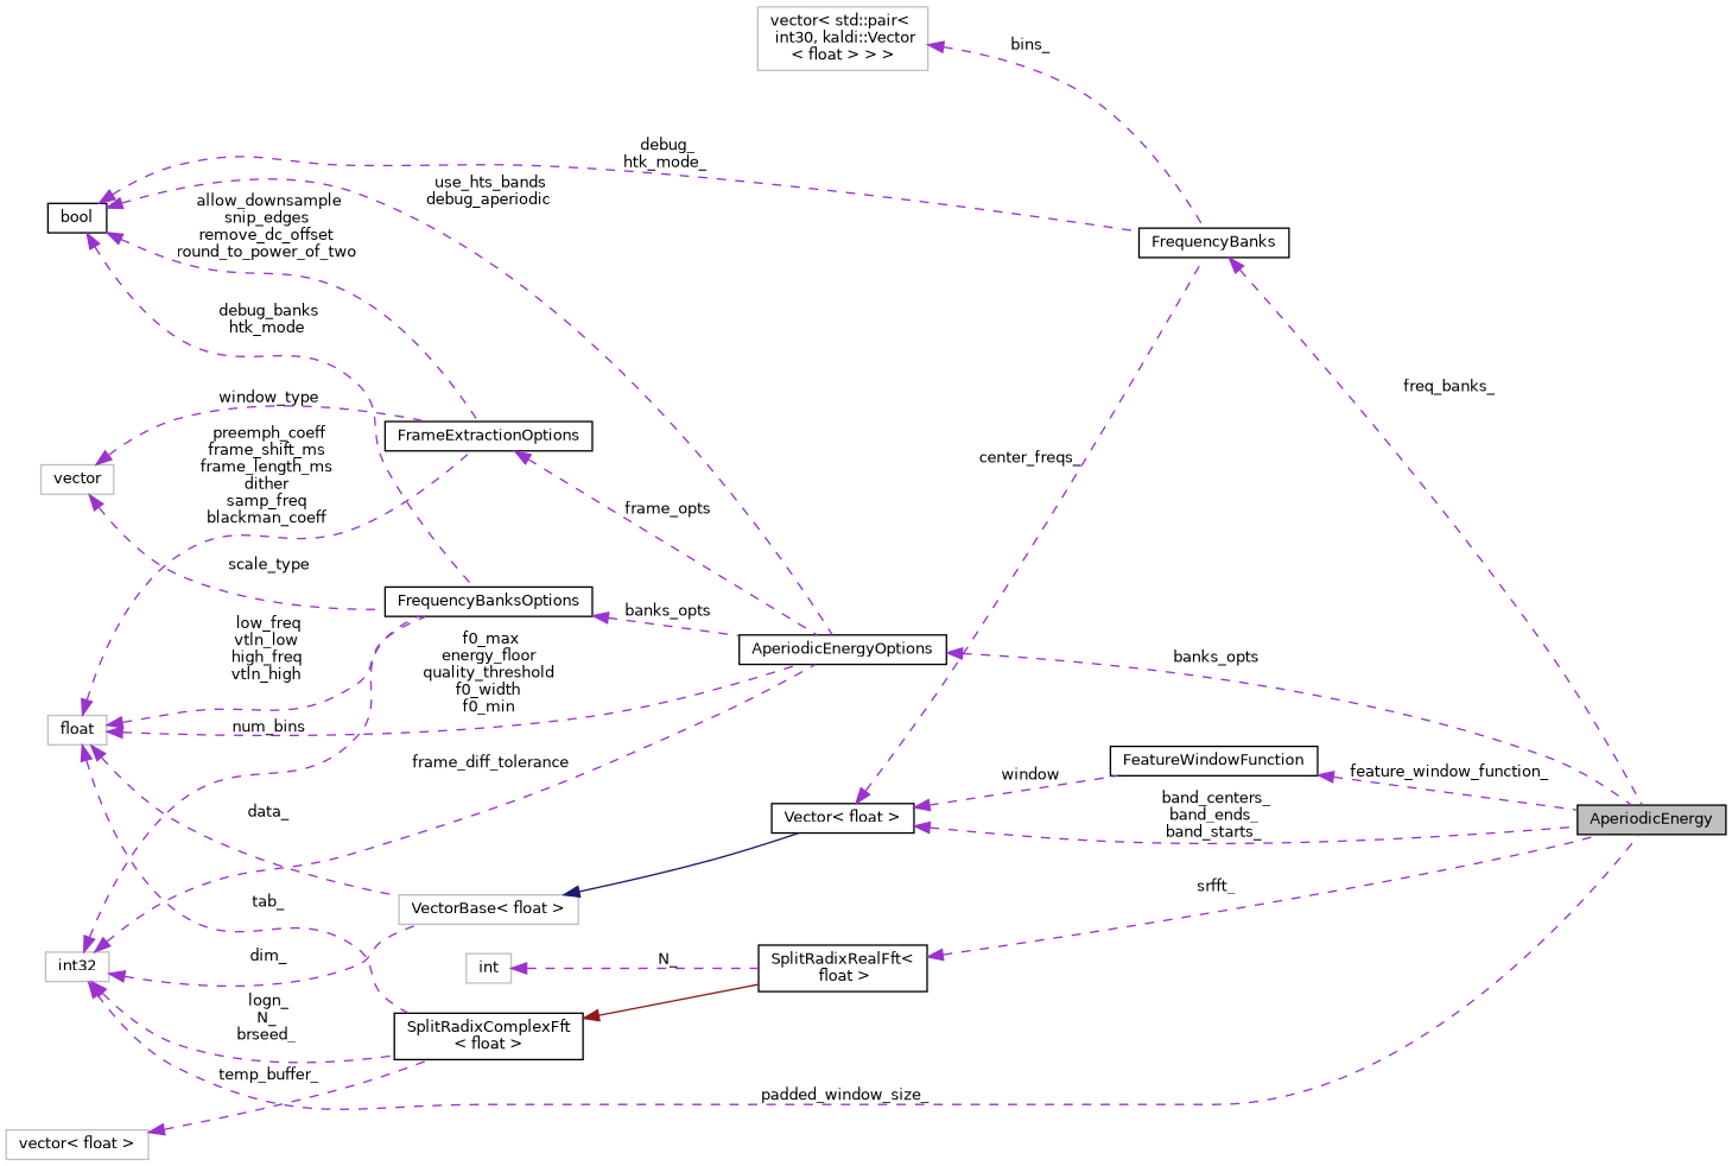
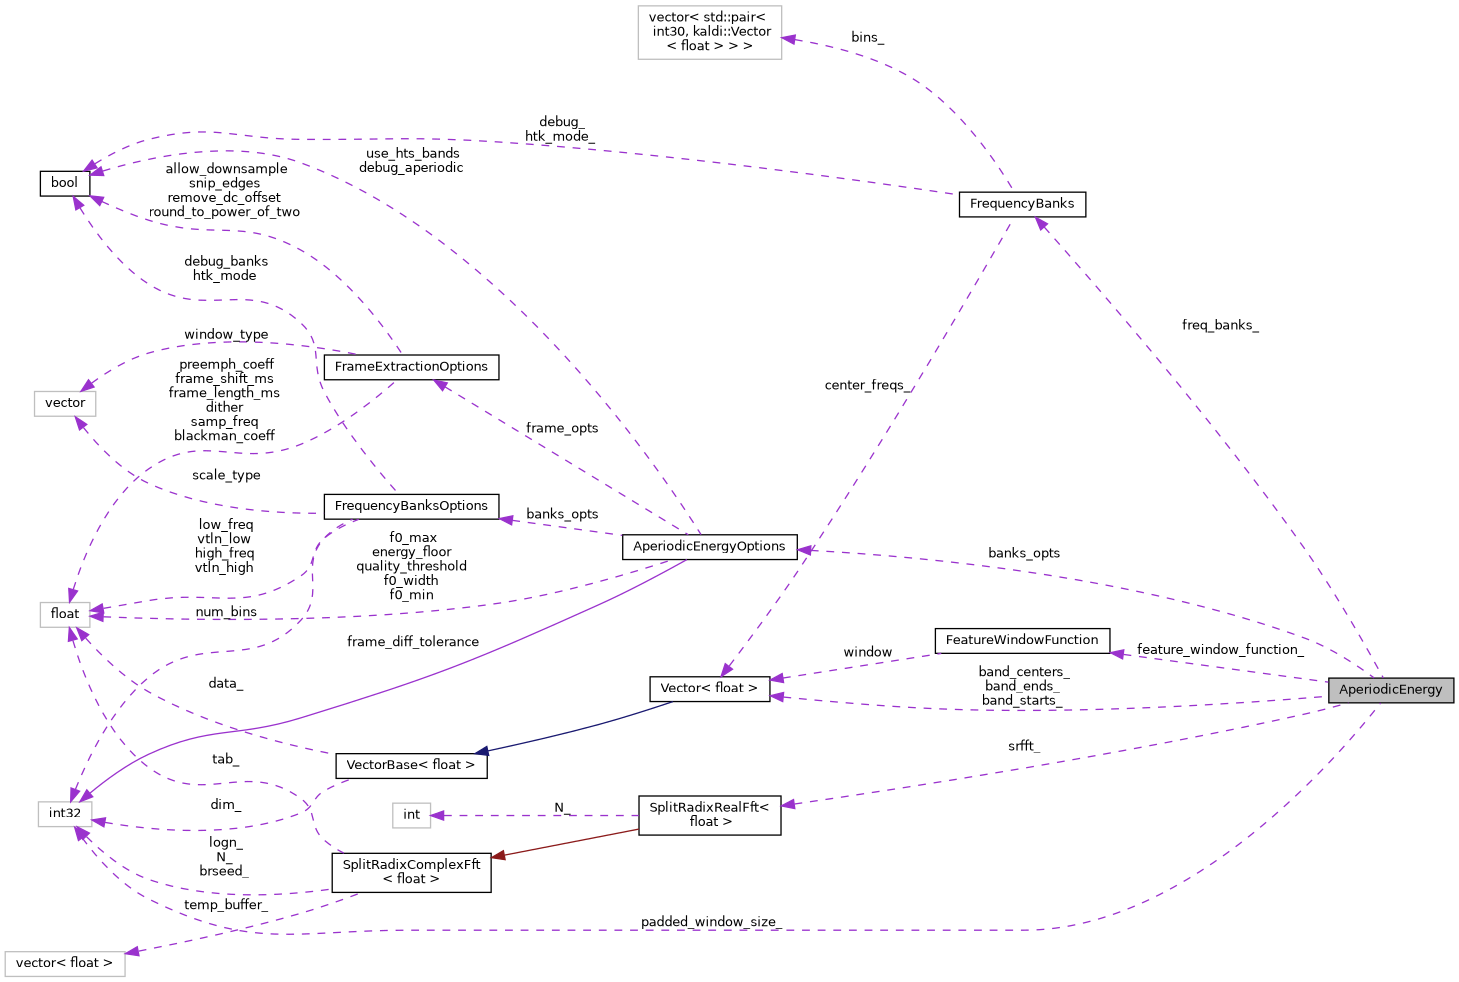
  digraph {
    rankdir=LR
    node [color=black fillcolor=white fontname=Helvetica fontsize=10 shape=record style=filled]
    edge [color=darkorchid3 dir=back fontname=Helvetica fontsize=10 labelfontname=Helvetica labelfontsize=10 style=dashed]
    n1 [fillcolor=grey75 fontcolor=black height=0.2 label=AperiodicEnergy width=0.4]
    n2 [height=0.2 label=AperiodicEnergyOptions width=0.4]
    n3 [color=grey75 height=0.2 label=float width=0.4]
    n4 [height=0.2 label=FrameExtractionOptions width=0.4]
    n5 [height=0.2 label=FrequencyBanksOptions width=0.4]
-   n6 [color=grey75 height=0.2 label="VectorBase\< float \>" width=0.4]
+   n6 [height=0.2 label="VectorBase\< float \>" width=0.4]
    n7 [height=0.2 label="SplitRadixComplexFft\l\< float \>" width=0.4]
    n8 [height=0.2 label="Vector\< float \>" width=0.4]
    n9 [height=0.2 label="SplitRadixRealFft\<\l float \>" width=0.4]
    n10 [height=0.2 label=bool width=0.4]
    n11 [height=0.2 label=FrequencyBanks width=0.4]
    n12 [color=grey75 height=0.2 label=vector width=0.4]
    n13 [color=grey75 height=0.2 label=int32 width=0.4]
    n14 [height=0.2 label=FeatureWindowFunction width=0.4]
    n15 [color=grey75 height=0.2 label="vector\< float \>" width=0.4]
    n16 [color=grey75 height=0.2 label=int width=0.4]
    n17 [color=grey75 height=0.2 label="vector\< std::pair\<\l int30, kaldi::Vector\l\< float \> \> \>" width=0.4]
    n2 -> n1 [label=" banks_opts"]
    n3 -> n2 [label=" f0_max\nenergy_floor\nquality_threshold\nf0_width\nf0_min"]
    n3 -> n4 [label=" preemph_coeff\nframe_shift_ms\nframe_length_ms\ndither\nsamp_freq\nblackman_coeff"]
    n3 -> n5 [label=" low_freq\nvtln_low\nhigh_freq\nvtln_high"]
    n3 -> n6 [label=" data_"]
    n3 -> n7 [label=" tab_"]
    n4 -> n2 [label=" frame_opts"]
    n5 -> n2 [label=" banks_opts"]
    n6 -> n8 [color=midnightblue style=solid]
    n7 -> n9 [color=firebrick4 style=solid]
    n8 -> n1 [label=" band_centers_\nband_ends_\nband_starts_"]
    n8 -> n11 [label=" center_freqs_"]
    n8 -> n14 [label=" window"]
    n9 -> n1 [label=" srfft_"]
    n10 -> n2 [label=" use_hts_bands\ndebug_aperiodic"]
    n10 -> n4 [label=" allow_downsample\nsnip_edges\nremove_dc_offset\nround_to_power_of_two"]
    n10 -> n5 [label=" debug_banks\nhtk_mode"]
    n10 -> n11 [label=" debug_\nhtk_mode_"]
    n11 -> n1 [label=" freq_banks_"]
    n12 -> n4 [label=" window_type"]
    n12 -> n5 [label=" scale_type"]
    n13 -> n1 [label=" padded_window_size_"]
-   n13 -> n2 [label=" frame_diff_tolerance"]
+   n13 -> n2 [label=" frame_diff_tolerance" style=solid]
    n13 -> n5 [label=" num_bins"]
    n13 -> n6 [label=" dim_"]
    n13 -> n7 [label=" logn_\nN_\nbrseed_"]
    n14 -> n1 [label=" feature_window_function_"]
    n15 -> n7 [label=" temp_buffer_"]
    n16 -> n9 [label=" N_"]
    n17 -> n11 [label=" bins_"]
  }
